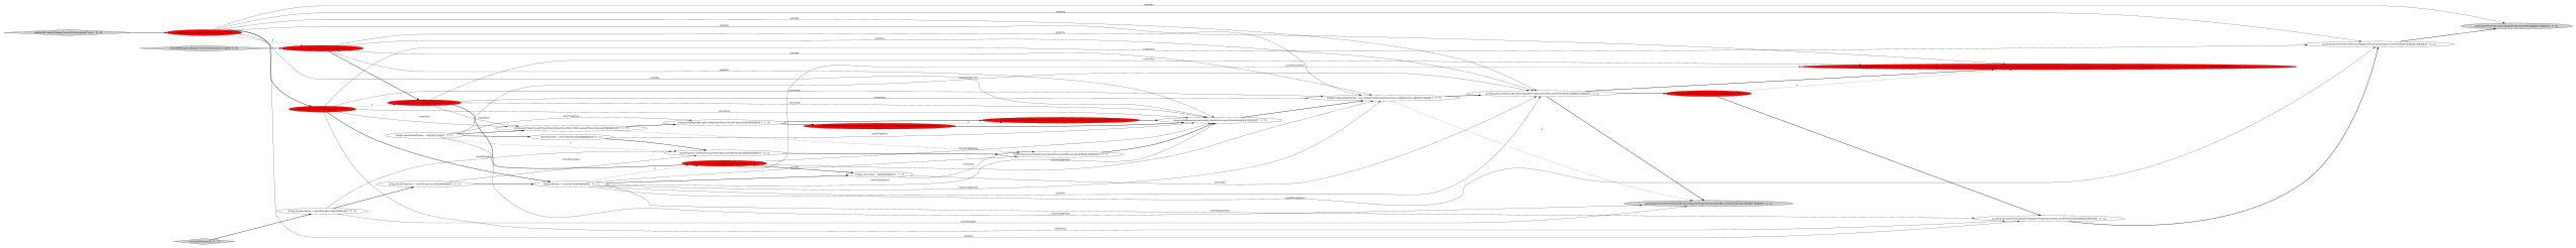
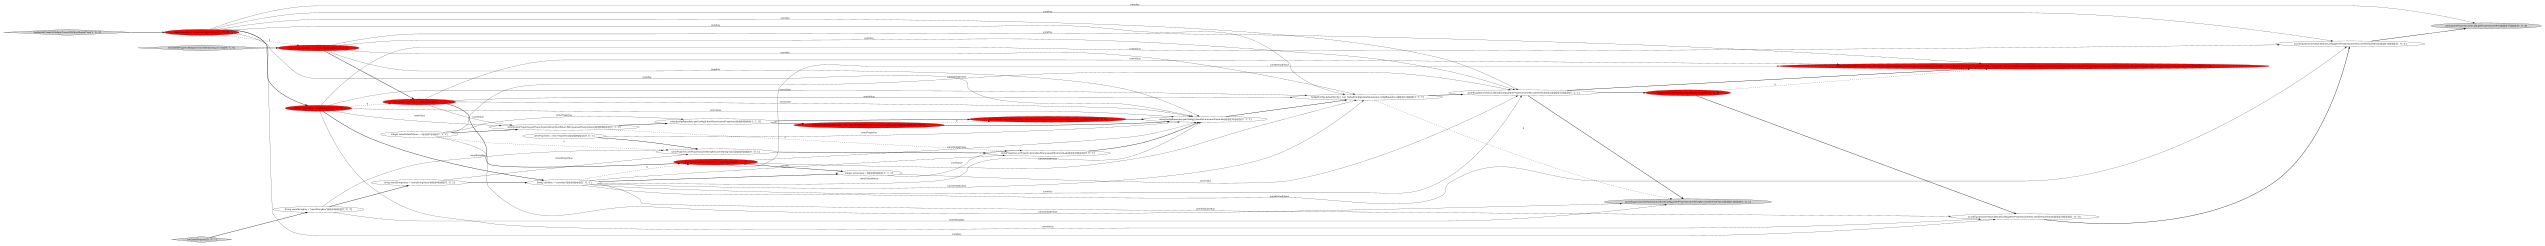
  digraph {
    fontname=Nunito
    rankdir=LR
    node [fillcolor=white fontname=Nunito shape=ellipse style=filled]
    edge [fontname=Nunito style=solid]
    n1 [fillcolor=red label="TimeUnit.MILLISECONDS.sleep(50)@@@14@@@['1', '0', '0']"]
    n2 [fillcolor=red label="await().atMost(500,TimeUnit.MILLISECONDS).untilAsserted(new ThrowingRunnable(){@Override public void run(){assertEquals(someValue,defaultConfig.getIntProperty(someKey,someDefaultValue))assertEquals(someValue,defaultConfig.getIntProperty(someKey,someDefaultValue))verify(someProperties,times(2)).getProperty(someKey)}})@@@14@@@['0', '1', '0']"]
    n3 [label="assertEquals(someValue,defaultConfig.getIntProperty(someKey,someDefaultValue))@@@15@@@['1', '0', '0']"]
    n4 [label="assertEquals(someValue,defaultConfig.getIntProperty(someKey,someDefaultValue))@@@16@@@['1', '0', '0']"]
    n5 [fillcolor=lightgray label="testGetIntPropertyMultipleTimesWithShortExpireTime['0', '1', '0']" shape=diamond]
    n6 [fillcolor=red label="final String someKey = \"someKey\"@@@3@@@['0', '1', '0']"]
    n7 [label="assertEquals(someValue,defaultConfig.getIntProperty(someKey,someDefaultValue))@@@13@@@['1', '1', '1']"]
    n8 [label="when(configRepository.getConfig()).thenReturn(someProperties)@@@11@@@['1', '1', '1']"]
    n9 [label="DefaultConfig defaultConfig = new DefaultConfig(someNamespace,configRepository)@@@12@@@['1', '1', '1']"]
    n10 [fillcolor=red label="final Integer someValue = 2@@@4@@@['0', '1', '0']"]
    n11 [fillcolor=lightgray label="testGetIntPropertyMultipleTimesWithShortExpireTime['1', '0', '0']" shape=diamond]
    n12 [fillcolor=red label="String someKey = \"someKey\"@@@3@@@['1', '0', '0']"]
    n13 [fillcolor=lightgray label="verify(someProperties,times(2)).getProperty(someKey)@@@17@@@['1', '0', '0']"]
    n14 [fillcolor=red label="Integer someValue = 2@@@4@@@['1', '0', '0']"]
    n15 [label="Integer someDefaultValue = -1@@@7@@@['1', '1', '1']"]
    n16 [label="someProperties = new Properties()@@@8@@@['0', '0', '1']"]
    n17 [label="when(configRepository.getConfig()).thenReturn(someProperties)@@@9@@@['1', '1', '0']"]
    n18 [label="someProperties.setProperty(someStringKey,someStringValue)@@@9@@@['0', '0', '1']"]
    n19 [fillcolor=lightgray label="assertEquals(someDefaultValue,defaultConfig.getIntProperty(someStringKey,someDefaultValue))@@@14@@@['0', '0', '1']"]
    n20 [label="when(someProperties.getProperty(someKey)).thenReturn(String.valueOf(someValue))@@@8@@@['1', '1', '0']"]
    n21 [fillcolor=red label="DefaultConfig defaultConfig = new DefaultConfig(someNamespace,configRepository)@@@10@@@['1', '0', '0']"]
    n22 [fillcolor=red label="final DefaultConfig defaultConfig = new DefaultConfig(someNamespace,configRepository)@@@10@@@['0', '1', '0']"]
    n23 [label="someProperties.setProperty(someKey,String.valueOf(someValue))@@@10@@@['0', '0', '1']"]
    n24 [fillcolor=lightgray label="testGetIntProperty['0', '0', '1']" shape=diamond]
    n25 [label="String someStringKey = \"someStringKey\"@@@3@@@['0', '0', '1']"]
    n26 [label="String someStringValue = \"someStringValue\"@@@4@@@['0', '0', '1']"]
    n27 [label="String someKey = \"someKey\"@@@5@@@['1', '0', '1']"]
    n28 [label="Integer someValue = 2@@@6@@@['1', '1', '1']"]
    n29 [fillcolor=red label="final Integer someDefaultValue = -1@@@5@@@['0', '1', '0']"]
    n1 -> n2 [label=0 style=dashed]
    n1 -> n3 [style=bold]
    n3 -> n4 [style=bold]
    n4 -> n13 [style=bold]
    n5 -> n6 [style=bold]
    n6 -> n2 [label=someKey]
    n6 -> n7 [label=someKey]
    n6 -> n8 [label=someKey]
    n6 -> n9 [label=someKey]
    n6 -> n10 [style=bold]
    n7 -> n1 [style=bold]
    n7 -> n2 [style=bold]
    n7 -> n19 [style=bold]
    n8 -> n9 [style=bold]
    n9 -> n7 [style=bold]
    n9 -> n19 [label=0 style=dashed]
    n10 -> n2 [label=someValue]
    n10 -> n8 [label=someValue]
    n10 -> n9 [label=someValue]
    n10 -> n20 [label=someValue]
    n10 -> n29 [style=bold]
    n11 -> n12 [style=bold]
    n12 -> n3 [label=someKey]
    n12 -> n4 [label=someKey]
    n12 -> n6 [label=0 style=dashed]
    n12 -> n7 [label=someKey]
    n12 -> n8 [label=someKey]
    n12 -> n9 [label=someKey]
    n12 -> n13 [label=someKey]
    n12 -> n14 [style=bold]
    n14 -> n3 [label=someValue]
    n14 -> n4 [label=someValue]
    n14 -> n8 [label=someValue]
    n14 -> n9 [label=someValue]
    n14 -> n10 [label=0 style=dashed]
    n14 -> n20 [label=someValue]
    n14 -> n27 [style=bold]
    n15 -> n7 [label=someDefaultValue]
-   n15 -> n16 [style=bold]
    n15 -> n17 [label=someProperties]
    n15 -> n18 [label=0 style=dashed]
    n15 -> n19 [label=someDefaultValue]
    n15 -> n20 [style=bold]
    n16 -> n8 [label=someProperties]
    n16 -> n18 [style=bold]
    n17 -> n21 [style=bold]
    n17 -> n22 [style=bold]
    n18 -> n23 [style=bold]
    n20 -> n17 [style=bold]
    n20 -> n23 [label=0 style=dashed]
    n21 -> n8 [style=bold]
    n21 -> n22 [label=0 style=dashed]
    n22 -> n8 [style=bold]
    n23 -> n8 [style=bold]
    n24 -> n25 [style=bold]
    n25 -> n18 [label=someStringKey]
    n25 -> n19 [label=someStringKey]
    n25 -> n26 [style=bold]
    n26 -> n18 [label=someStringValue]
    n26 -> n27 [style=bold]
    n27 -> n3 [label=someDefaultValue]
    n27 -> n4 [label=someDefaultValue]
    n27 -> n7 [label=someKey]
    n27 -> n8 [label=someDefaultValue]
    n27 -> n9 [label=someDefaultValue]
    n27 -> n23 [label=someKey]
    n27 -> n28 [style=bold]
    n27 -> n29 [label=0 style=dashed]
    n28 -> n7 [label=someValue]
    n28 -> n23 [label=someValue]
    n29 -> n2 [label=someDefaultValue]
    n29 -> n8 [label=someDefaultValue]
    n29 -> n9 [label=someDefaultValue]
    n29 -> n28 [style=bold]
  }
